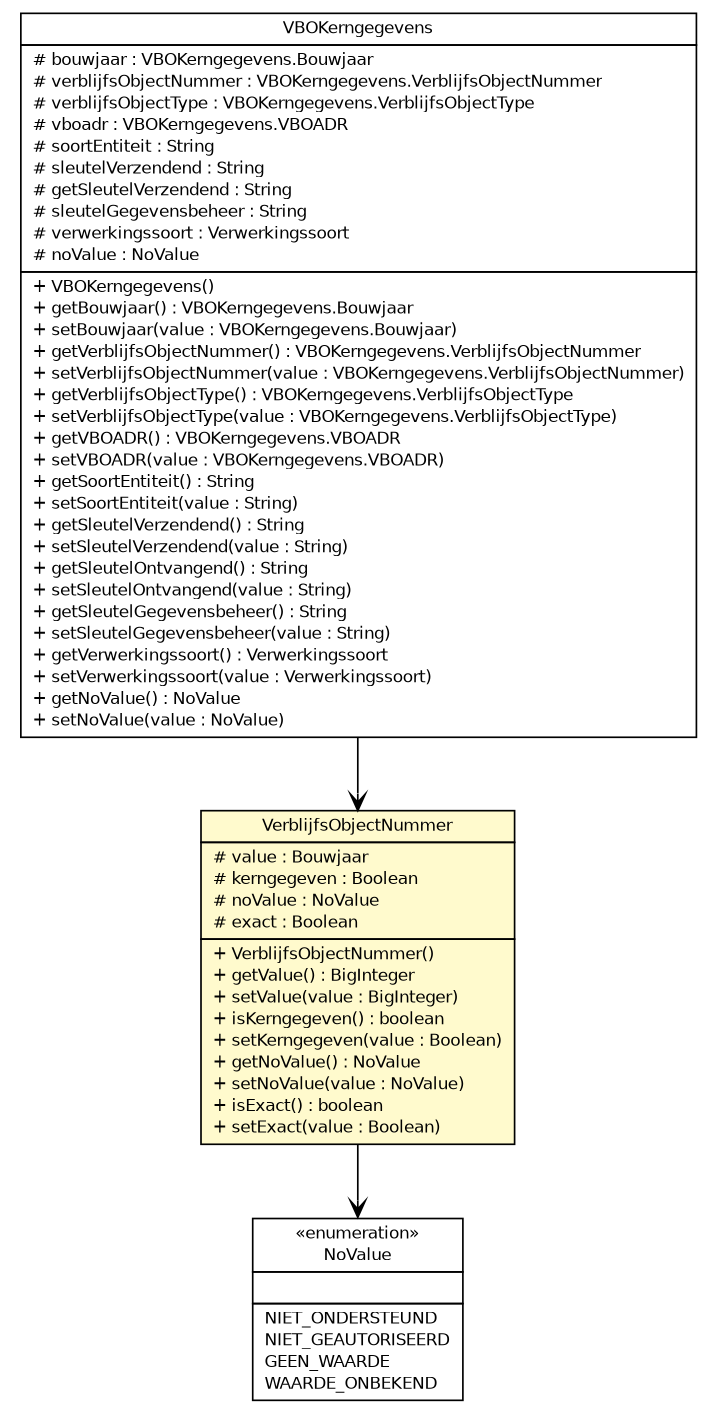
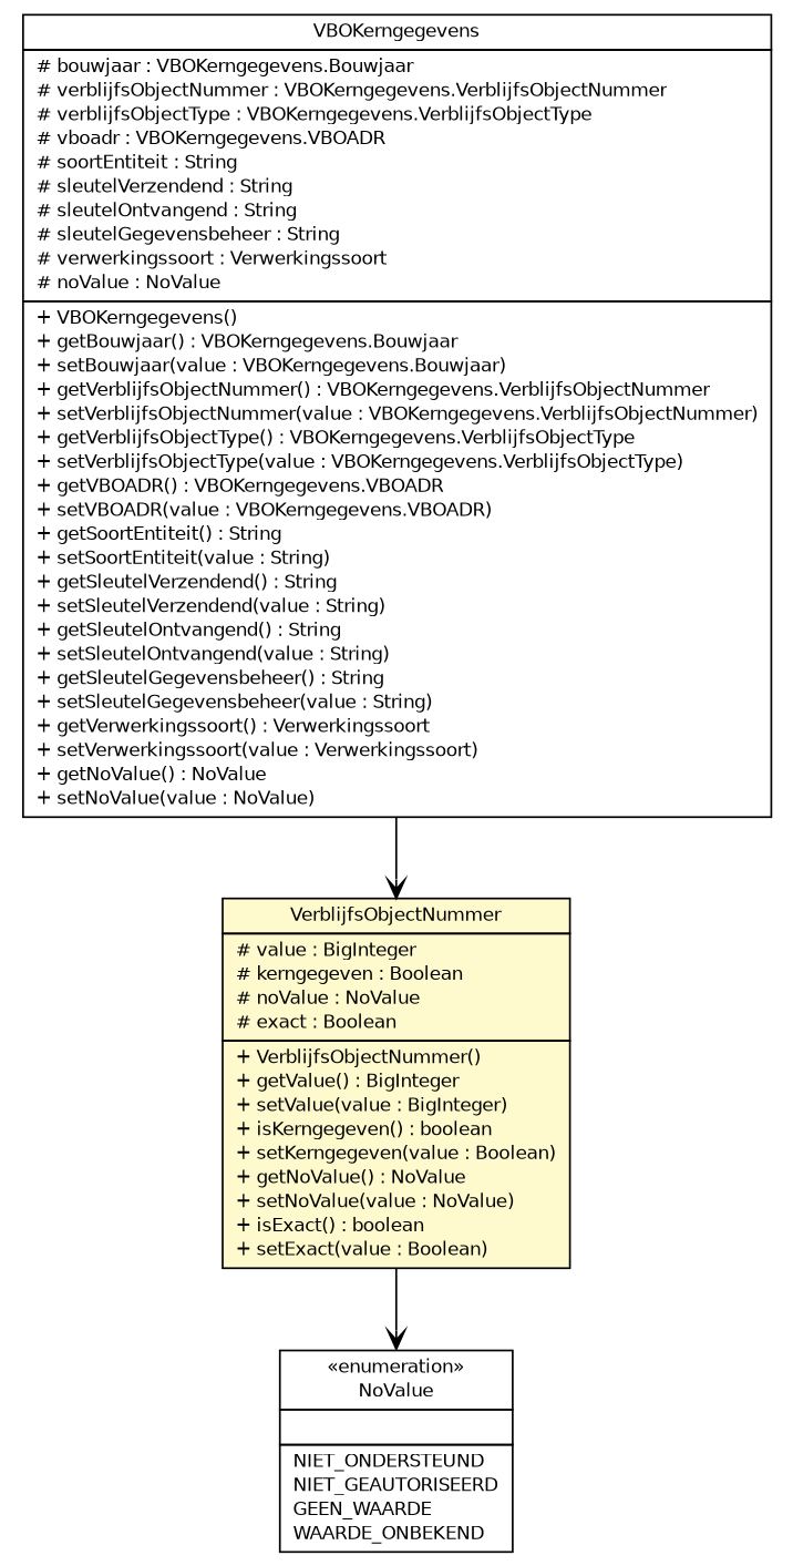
  digraph {
    nodesep=0.25
    ranksep=0.5
    node [fontcolor=black fontname=Helvetica fontsize=10.0 shape=plaintext]
    edge [arrowhead=open color=black fontcolor=black fontname=Helvetica fontsize=10.0 headport=p labelfontname=Helvetica labelfontsize=10 tailport=p]
-   n1 [label=<<table title="nl.egem.stuf.sector.bg._0204.VBOKerngegevens" border="0" cellborder="1" cellspacing="0" cellpadding="2" port="p" href="./VBOKerngegevens.html"> 		<tr><td><table border="0" cellspacing="0" cellpadding="1"> <tr><td align="center" balign="center"> VBOKerngegevens </td></tr> 		</table></td></tr> 		<tr><td><table border="0" cellspacing="0" cellpadding="1"> <tr><td align="left" balign="left"> # bouwjaar : VBOKerngegevens.Bouwjaar </td></tr> <tr><td align="left" balign="left"> # verblijfsObjectNummer : VBOKerngegevens.VerblijfsObjectNummer </td></tr> <tr><td align="left" balign="left"> # verblijfsObjectType : VBOKerngegevens.VerblijfsObjectType </td></tr> <tr><td align="left" balign="left"> # vboadr : VBOKerngegevens.VBOADR </td></tr> <tr><td align="left" balign="left"> # soortEntiteit : String </td></tr> <tr><td align="left" balign="left"> # sleutelVerzendend : String </td></tr> <tr><td align="left" balign="left"> # getSleutelVerzendend : String </td></tr> <tr><td align="left" balign="left"> # sleutelGegevensbeheer : String </td></tr> <tr><td align="left" balign="left"> # verwerkingssoort : Verwerkingssoort </td></tr> <tr><td align="left" balign="left"> # noValue : NoValue </td></tr> 		</table></td></tr> 		<tr><td><table border="0" cellspacing="0" cellpadding="1"> <tr><td align="left" balign="left"> + VBOKerngegevens() </td></tr> <tr><td align="left" balign="left"> + getBouwjaar() : VBOKerngegevens.Bouwjaar </td></tr> <tr><td align="left" balign="left"> + setBouwjaar(value : VBOKerngegevens.Bouwjaar) </td></tr> <tr><td align="left" balign="left"> + getVerblijfsObjectNummer() : VBOKerngegevens.VerblijfsObjectNummer </td></tr> <tr><td align="left" balign="left"> + setVerblijfsObjectNummer(value : VBOKerngegevens.VerblijfsObjectNummer) </td></tr> <tr><td align="left" balign="left"> + getVerblijfsObjectType() : VBOKerngegevens.VerblijfsObjectType </td></tr> <tr><td align="left" balign="left"> + setVerblijfsObjectType(value : VBOKerngegevens.VerblijfsObjectType) </td></tr> <tr><td align="left" balign="left"> + getVBOADR() : VBOKerngegevens.VBOADR </td></tr> <tr><td align="left" balign="left"> + setVBOADR(value : VBOKerngegevens.VBOADR) </td></tr> <tr><td align="left" balign="left"> + getSoortEntiteit() : String </td></tr> <tr><td align="left" balign="left"> + setSoortEntiteit(value : String) </td></tr> <tr><td align="left" balign="left"> + getSleutelVerzendend() : String </td></tr> <tr><td align="left" balign="left"> + setSleutelVerzendend(value : String) </td></tr> <tr><td align="left" balign="left"> + getSleutelOntvangend() : String </td></tr> <tr><td align="left" balign="left"> + setSleutelOntvangend(value : String) </td></tr> <tr><td align="left" balign="left"> + getSleutelGegevensbeheer() : String </td></tr> <tr><td align="left" balign="left"> + setSleutelGegevensbeheer(value : String) </td></tr> <tr><td align="left" balign="left"> + getVerwerkingssoort() : Verwerkingssoort </td></tr> <tr><td align="left" balign="left"> + setVerwerkingssoort(value : Verwerkingssoort) </td></tr> <tr><td align="left" balign="left"> + getNoValue() : NoValue </td></tr> <tr><td align="left" balign="left"> + setNoValue(value : NoValue) </td></tr> 		</table></td></tr> 		</table>>]
-   n2 [label=<<table title="nl.egem.stuf.sector.bg._0204.VBOKerngegevens.VerblijfsObjectNummer" border="0" cellborder="1" cellspacing="0" cellpadding="2" port="p" bgcolor="lemonChiffon" href="./VBOKerngegevens.VerblijfsObjectNummer.html"> 		<tr><td><table border="0" cellspacing="0" cellpadding="1"> <tr><td align="center" balign="center"> VerblijfsObjectNummer </td></tr> 		</table></td></tr> 		<tr><td><table border="0" cellspacing="0" cellpadding="1"> <tr><td align="left" balign="left"> # value : Bouwjaar </td></tr> <tr><td align="left" balign="left"> # kerngegeven : Boolean </td></tr> <tr><td align="left" balign="left"> # noValue : NoValue </td></tr> <tr><td align="left" balign="left"> # exact : Boolean </td></tr> 		</table></td></tr> 		<tr><td><table border="0" cellspacing="0" cellpadding="1"> <tr><td align="left" balign="left"> + VerblijfsObjectNummer() </td></tr> <tr><td align="left" balign="left"> + getValue() : BigInteger </td></tr> <tr><td align="left" balign="left"> + setValue(value : BigInteger) </td></tr> <tr><td align="left" balign="left"> + isKerngegeven() : boolean </td></tr> <tr><td align="left" balign="left"> + setKerngegeven(value : Boolean) </td></tr> <tr><td align="left" balign="left"> + getNoValue() : NoValue </td></tr> <tr><td align="left" balign="left"> + setNoValue(value : NoValue) </td></tr> <tr><td align="left" balign="left"> + isExact() : boolean </td></tr> <tr><td align="left" balign="left"> + setExact(value : Boolean) </td></tr> 		</table></td></tr> 		</table>>]
+   n1 [label=<<table title="nl.egem.stuf.sector.bg._0204.VBOKerngegevens" border="0" cellborder="1" cellspacing="0" cellpadding="2" port="p" href="./VBOKerngegevens.html"> 		<tr><td><table border="0" cellspacing="0" cellpadding="1"> <tr><td align="center" balign="center"> VBOKerngegevens </td></tr> 		</table></td></tr> 		<tr><td><table border="0" cellspacing="0" cellpadding="1"> <tr><td align="left" balign="left"> # bouwjaar : VBOKerngegevens.Bouwjaar </td></tr> <tr><td align="left" balign="left"> # verblijfsObjectNummer : VBOKerngegevens.VerblijfsObjectNummer </td></tr> <tr><td align="left" balign="left"> # verblijfsObjectType : VBOKerngegevens.VerblijfsObjectType </td></tr> <tr><td align="left" balign="left"> # vboadr : VBOKerngegevens.VBOADR </td></tr> <tr><td align="left" balign="left"> # soortEntiteit : String </td></tr> <tr><td align="left" balign="left"> # sleutelVerzendend : String </td></tr> <tr><td align="left" balign="left"> # sleutelOntvangend : String </td></tr> <tr><td align="left" balign="left"> # sleutelGegevensbeheer : String </td></tr> <tr><td align="left" balign="left"> # verwerkingssoort : Verwerkingssoort </td></tr> <tr><td align="left" balign="left"> # noValue : NoValue </td></tr> 		</table></td></tr> 		<tr><td><table border="0" cellspacing="0" cellpadding="1"> <tr><td align="left" balign="left"> + VBOKerngegevens() </td></tr> <tr><td align="left" balign="left"> + getBouwjaar() : VBOKerngegevens.Bouwjaar </td></tr> <tr><td align="left" balign="left"> + setBouwjaar(value : VBOKerngegevens.Bouwjaar) </td></tr> <tr><td align="left" balign="left"> + getVerblijfsObjectNummer() : VBOKerngegevens.VerblijfsObjectNummer </td></tr> <tr><td align="left" balign="left"> + setVerblijfsObjectNummer(value : VBOKerngegevens.VerblijfsObjectNummer) </td></tr> <tr><td align="left" balign="left"> + getVerblijfsObjectType() : VBOKerngegevens.VerblijfsObjectType </td></tr> <tr><td align="left" balign="left"> + setVerblijfsObjectType(value : VBOKerngegevens.VerblijfsObjectType) </td></tr> <tr><td align="left" balign="left"> + getVBOADR() : VBOKerngegevens.VBOADR </td></tr> <tr><td align="left" balign="left"> + setVBOADR(value : VBOKerngegevens.VBOADR) </td></tr> <tr><td align="left" balign="left"> + getSoortEntiteit() : String </td></tr> <tr><td align="left" balign="left"> + setSoortEntiteit(value : String) </td></tr> <tr><td align="left" balign="left"> + getSleutelVerzendend() : String </td></tr> <tr><td align="left" balign="left"> + setSleutelVerzendend(value : String) </td></tr> <tr><td align="left" balign="left"> + getSleutelOntvangend() : String </td></tr> <tr><td align="left" balign="left"> + setSleutelOntvangend(value : String) </td></tr> <tr><td align="left" balign="left"> + getSleutelGegevensbeheer() : String </td></tr> <tr><td align="left" balign="left"> + setSleutelGegevensbeheer(value : String) </td></tr> <tr><td align="left" balign="left"> + getVerwerkingssoort() : Verwerkingssoort </td></tr> <tr><td align="left" balign="left"> + setVerwerkingssoort(value : Verwerkingssoort) </td></tr> <tr><td align="left" balign="left"> + getNoValue() : NoValue </td></tr> <tr><td align="left" balign="left"> + setNoValue(value : NoValue) </td></tr> 		</table></td></tr> 		</table>>]
+   n2 [label=<<table title="nl.egem.stuf.sector.bg._0204.VBOKerngegevens.VerblijfsObjectNummer" border="0" cellborder="1" cellspacing="0" cellpadding="2" port="p" bgcolor="lemonChiffon" href="./VBOKerngegevens.VerblijfsObjectNummer.html"> 		<tr><td><table border="0" cellspacing="0" cellpadding="1"> <tr><td align="center" balign="center"> VerblijfsObjectNummer </td></tr> 		</table></td></tr> 		<tr><td><table border="0" cellspacing="0" cellpadding="1"> <tr><td align="left" balign="left"> # value : BigInteger </td></tr> <tr><td align="left" balign="left"> # kerngegeven : Boolean </td></tr> <tr><td align="left" balign="left"> # noValue : NoValue </td></tr> <tr><td align="left" balign="left"> # exact : Boolean </td></tr> 		</table></td></tr> 		<tr><td><table border="0" cellspacing="0" cellpadding="1"> <tr><td align="left" balign="left"> + VerblijfsObjectNummer() </td></tr> <tr><td align="left" balign="left"> + getValue() : BigInteger </td></tr> <tr><td align="left" balign="left"> + setValue(value : BigInteger) </td></tr> <tr><td align="left" balign="left"> + isKerngegeven() : boolean </td></tr> <tr><td align="left" balign="left"> + setKerngegeven(value : Boolean) </td></tr> <tr><td align="left" balign="left"> + getNoValue() : NoValue </td></tr> <tr><td align="left" balign="left"> + setNoValue(value : NoValue) </td></tr> <tr><td align="left" balign="left"> + isExact() : boolean </td></tr> <tr><td align="left" balign="left"> + setExact(value : Boolean) </td></tr> 		</table></td></tr> 		</table>>]
    n3 [label=<<table title="nl.egem.stuf.stuf0204.NoValue" border="0" cellborder="1" cellspacing="0" cellpadding="2" port="p" href="../../../stuf0204/NoValue.html"> 		<tr><td><table border="0" cellspacing="0" cellpadding="1"> <tr><td align="center" balign="center"> &#171;enumeration&#187; </td></tr> <tr><td align="center" balign="center"> NoValue </td></tr> 		</table></td></tr> 		<tr><td><table border="0" cellspacing="0" cellpadding="1"> <tr><td align="left" balign="left">  </td></tr> 		</table></td></tr> 		<tr><td><table border="0" cellspacing="0" cellpadding="1"> <tr><td align="left" balign="left"> NIET_ONDERSTEUND </td></tr> <tr><td align="left" balign="left"> NIET_GEAUTORISEERD </td></tr> <tr><td align="left" balign="left"> GEEN_WAARDE </td></tr> <tr><td align="left" balign="left"> WAARDE_ONBEKEND </td></tr> 		</table></td></tr> 		</table>>]
    n1 -> n2
    n2 -> n3
  }
